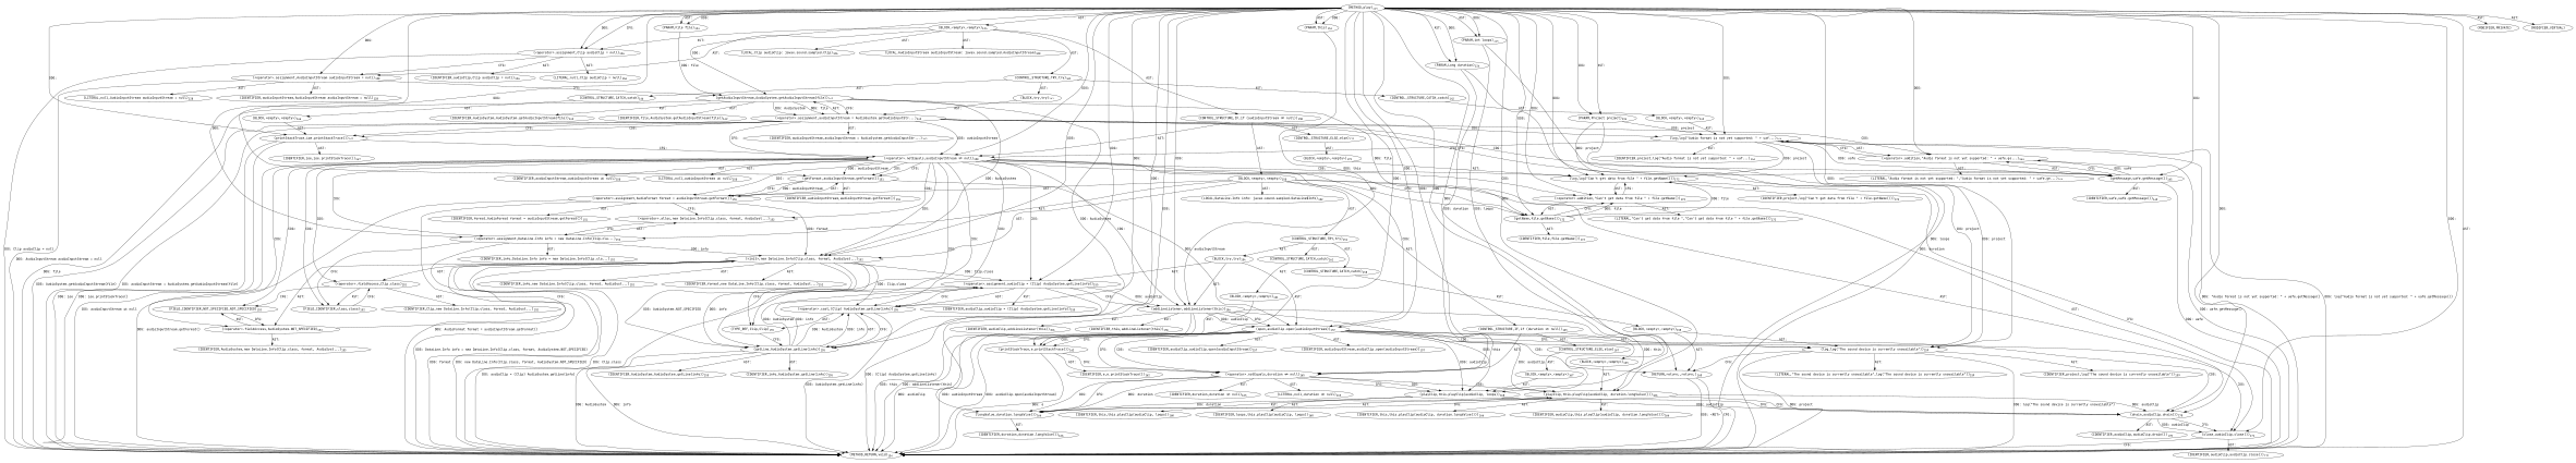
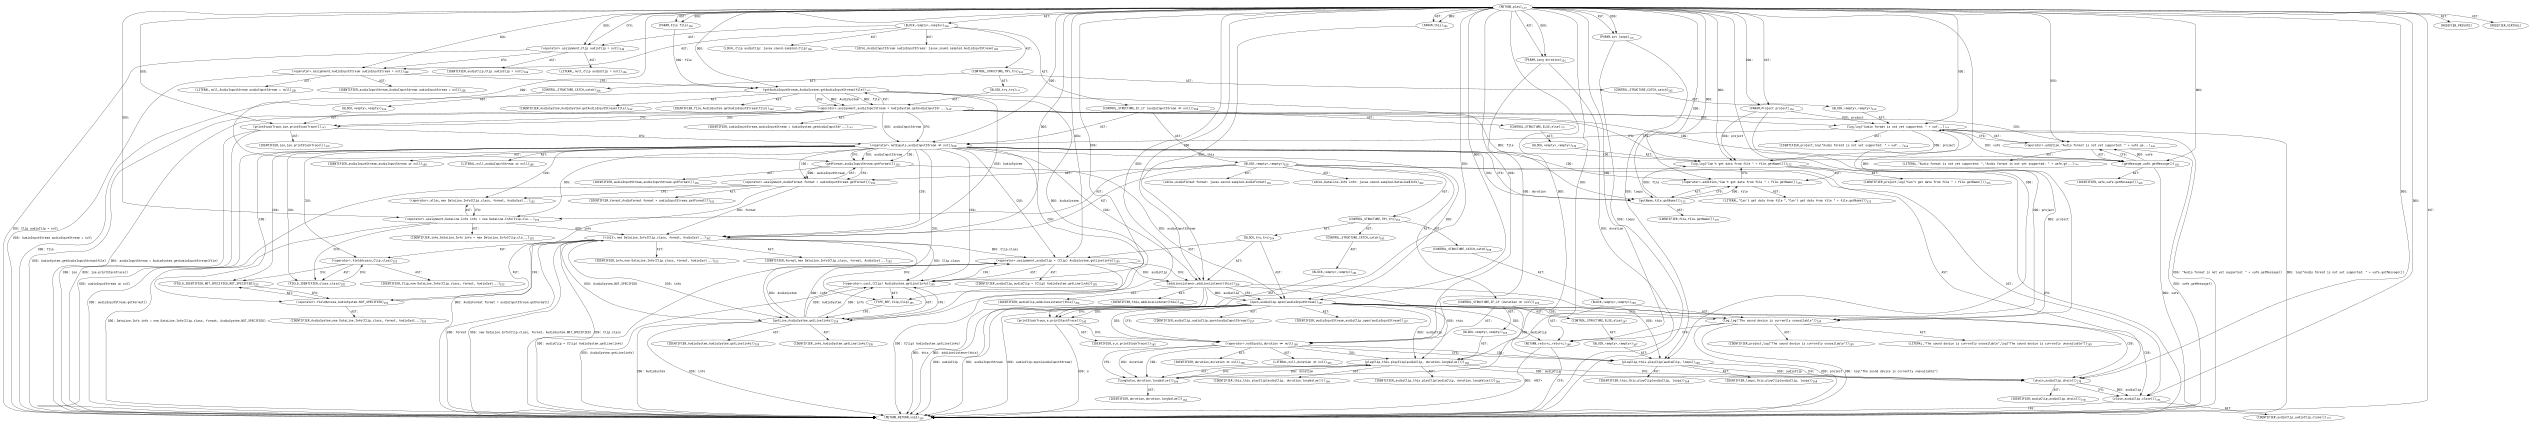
  digraph {
    fontname="JetBrains Mono"
    node [fontname="JetBrains Mono"]
    edge [fontname="JetBrains Mono"]
    n1 [label=<(METHOD,play)<SUB>134</SUB>>]
    n2 [label=<(PARAM,this)<SUB>134</SUB>>]
    n3 [label=<(PARAM,Project project)<SUB>134</SUB>>]
    n4 [label=<(PARAM,File file)<SUB>134</SUB>>]
    n5 [label=<(PARAM,int loops)<SUB>134</SUB>>]
    n6 [label=<(PARAM,Long duration)<SUB>134</SUB>>]
    n7 [label=<(BLOCK,&lt;empty&gt;,&lt;empty&gt;)<SUB>134</SUB>>]
    n8 [label=<(&lt;operator&gt;.assignment,Clip audioClip = null)<SUB>136</SUB>>]
    n9 [label=<(&lt;operator&gt;.assignment,AudioInputStream audioInputStream = null)<SUB>138</SUB>>]
    n10 [label=<(getAudioInputStream,AudioSystem.getAudioInputStream(file))<SUB>142</SUB>>]
    n11 [label=<(log,log(&quot;Audio format is not yet supported: &quot; + uaf...)<SUB>144</SUB>>]
    n12 [label=<(&lt;operator&gt;.addition,&quot;Audio format is not yet supported: &quot; + uafe.ge...)<SUB>144</SUB>>]
    n13 [label=<(getMessage,uafe.getMessage())<SUB>145</SUB>>]
    n14 [label=<(printStackTrace,ioe.printStackTrace())<SUB>147</SUB>>]
    n15 [label=<(&lt;operator&gt;.notEquals,audioInputStream != null)<SUB>150</SUB>>]
    n16 [label=<(getFormat,audioInputStream.getFormat())<SUB>151</SUB>>]
    n17 [label=<(&lt;operator&gt;.assignment,DataLine.Info info = new DataLine.Info(Clip.cla...)<SUB>152</SUB>>]
    n18 [label=<(&lt;init&gt;,new DataLine.Info(Clip.class, format, AudioSyst...)<SUB>152</SUB>>]
    n19 [label=<(&lt;operator&gt;.assignment,audioClip = (Clip) AudioSystem.getLine(info))<SUB>155</SUB>>]
    n20 [label=<(&lt;operator&gt;.cast,(Clip) AudioSystem.getLine(info))<SUB>155</SUB>>]
    n21 [label=<(getLine,AudioSystem.getLine(info))<SUB>155</SUB>>]
    n22 [label=<(addLineListener,addLineListener(this))<SUB>156</SUB>>]
    n23 [label=<(open,audioClip.open(audioInputStream))<SUB>157</SUB>>]
    n24 [label=<(log,log(&quot;The sound device is currently unavailable&quot;))<SUB>159</SUB>>]
    n25 [label=<(RETURN,return;,return;)<SUB>160</SUB>>]
    n26 [label=<(printStackTrace,e.printStackTrace())<SUB>162</SUB>>]
    n27 [label=<(&lt;operator&gt;.notEquals,duration != null)<SUB>165</SUB>>]
    n28 [label=<(playClip,this.playClip(audioClip, duration.longValue()))<SUB>166</SUB>>]
    n29 [label=<(longValue,duration.longValue())<SUB>166</SUB>>]
    n30 [label=<(playClip,this.playClip(audioClip, loops))<SUB>168</SUB>>]
    n31 [label=<(drain,audioClip.drain())<SUB>170</SUB>>]
    n32 [label=<(close,audioClip.close())<SUB>171</SUB>>]
    n33 [label=<(log,log(&quot;Can't get data from file &quot; + file.getName()))<SUB>173</SUB>>]
    n34 [label=<(&lt;operator&gt;.addition,&quot;Can't get data from file &quot; + file.getName())<SUB>173</SUB>>]
    n35 [label=<(getName,file.getName())<SUB>173</SUB>>]
    n36 [label=<(MODIFIER,PRIVATE)>]
    n37 [label=<(MODIFIER,VIRTUAL)>]
    n38 [label=<(METHOD_RETURN,void)<SUB>134</SUB>>]
    n39 [label=<(LOCAL,Clip audioClip: javax.sound.sampled.Clip)<SUB>136</SUB>>]
    n40 [label=<(LOCAL,AudioInputStream audioInputStream: javax.sound.sampled.AudioInputStream)<SUB>138</SUB>>]
    n41 [label=<(CONTROL_STRUCTURE,TRY,try)<SUB>141</SUB>>]
    n42 [label=<(CONTROL_STRUCTURE,IF,if (audioInputStream != null))<SUB>150</SUB>>]
    n43 [label=<(IDENTIFIER,audioClip,Clip audioClip = null)<SUB>136</SUB>>]
    n44 [label=<(LITERAL,null,Clip audioClip = null)<SUB>136</SUB>>]
    n45 [label=<(IDENTIFIER,audioInputStream,AudioInputStream audioInputStream = null)<SUB>138</SUB>>]
    n46 [label=<(LITERAL,null,AudioInputStream audioInputStream = null)<SUB>138</SUB>>]
    n47 [label=<(&lt;operator&gt;.assignment,audioInputStream = AudioSystem.getAudioInputStr...)<SUB>142</SUB>>]
    n48 [label=<(IDENTIFIER,AudioSystem,AudioSystem.getAudioInputStream(file))<SUB>142</SUB>>]
    n49 [label=<(IDENTIFIER,file,AudioSystem.getAudioInputStream(file))<SUB>142</SUB>>]
    n50 [label=<(IDENTIFIER,project,log(&quot;Audio format is not yet supported: &quot; + uaf...)<SUB>144</SUB>>]
    n51 [label=<(LITERAL,&quot;Audio format is not yet supported: &quot;,&quot;Audio format is not yet supported: &quot; + uafe.ge...)<SUB>144</SUB>>]
    n52 [label=<(IDENTIFIER,uafe,uafe.getMessage())<SUB>145</SUB>>]
    n53 [label=<(IDENTIFIER,ioe,ioe.printStackTrace())<SUB>147</SUB>>]
    n54 [label=<(IDENTIFIER,audioInputStream,audioInputStream != null)<SUB>150</SUB>>]
    n55 [label=<(LITERAL,null,audioInputStream != null)<SUB>150</SUB>>]
    n56 [label=<(&lt;operator&gt;.assignment,AudioFormat format = audioInputStream.getFormat())<SUB>151</SUB>>]
    n57 [label=<(&lt;operator&gt;.alloc,new DataLine.Info(Clip.class, format, AudioSyst...)<SUB>152</SUB>>]
    n58 [label=<(&lt;operator&gt;.fieldAccess,Clip.class)<SUB>152</SUB>>]
    n59 [label=<(FIELD_IDENTIFIER,class,class)<SUB>152</SUB>>]
    n60 [label=<(&lt;operator&gt;.fieldAccess,AudioSystem.NOT_SPECIFIED)<SUB>153</SUB>>]
    n61 [label=<(FIELD_IDENTIFIER,NOT_SPECIFIED,NOT_SPECIFIED)<SUB>153</SUB>>]
    n62 [label=<(TYPE_REF,Clip,Clip)<SUB>155</SUB>>]
    n63 [label=<(IDENTIFIER,audioInputStream,audioInputStream.getFormat())<SUB>151</SUB>>]
    n64 [label=<(IDENTIFIER,info,DataLine.Info info = new DataLine.Info(Clip.cla...)<SUB>152</SUB>>]
    n65 [label=<(IDENTIFIER,info,new DataLine.Info(Clip.class, format, AudioSyst...)<SUB>152</SUB>>]
    n66 [label=<(IDENTIFIER,format,new DataLine.Info(Clip.class, format, AudioSyst...)<SUB>152</SUB>>]
    n67 [label=<(IDENTIFIER,audioClip,audioClip = (Clip) AudioSystem.getLine(info))<SUB>155</SUB>>]
    n68 [label=<(IDENTIFIER,AudioSystem,AudioSystem.getLine(info))<SUB>155</SUB>>]
    n69 [label=<(IDENTIFIER,info,AudioSystem.getLine(info))<SUB>155</SUB>>]
    n70 [label=<(IDENTIFIER,audioClip,addLineListener(this))<SUB>156</SUB>>]
    n71 [label=<(IDENTIFIER,this,addLineListener(this))<SUB>156</SUB>>]
    n72 [label=<(IDENTIFIER,audioClip,audioClip.open(audioInputStream))<SUB>157</SUB>>]
    n73 [label=<(IDENTIFIER,audioInputStream,audioClip.open(audioInputStream))<SUB>157</SUB>>]
    n74 [label=<(IDENTIFIER,project,log(&quot;The sound device is currently unavailable&quot;))<SUB>159</SUB>>]
    n75 [label=<(LITERAL,&quot;The sound device is currently unavailable&quot;,log(&quot;The sound device is currently unavailable&quot;))<SUB>159</SUB>>]
    n76 [label=<(IDENTIFIER,e,e.printStackTrace())<SUB>162</SUB>>]
    n77 [label=<(IDENTIFIER,duration,duration != null)<SUB>165</SUB>>]
    n78 [label=<(LITERAL,null,duration != null)<SUB>165</SUB>>]
    n79 [label=<(IDENTIFIER,this,this.playClip(audioClip, duration.longValue()))<SUB>166</SUB>>]
    n80 [label=<(IDENTIFIER,audioClip,this.playClip(audioClip, duration.longValue()))<SUB>166</SUB>>]
    n81 [label=<(IDENTIFIER,duration,duration.longValue())<SUB>166</SUB>>]
    n82 [label=<(IDENTIFIER,this,this.playClip(audioClip, loops))<SUB>168</SUB>>]
    n83 [label=<(IDENTIFIER,loops,this.playClip(audioClip, loops))<SUB>168</SUB>>]
    n84 [label=<(IDENTIFIER,audioClip,audioClip.drain())<SUB>170</SUB>>]
    n85 [label=<(IDENTIFIER,audioClip,audioClip.close())<SUB>171</SUB>>]
    n86 [label=<(IDENTIFIER,project,log(&quot;Can't get data from file &quot; + file.getName()))<SUB>173</SUB>>]
    n87 [label=<(LITERAL,&quot;Can't get data from file &quot;,&quot;Can't get data from file &quot; + file.getName())<SUB>173</SUB>>]
    n88 [label=<(IDENTIFIER,file,file.getName())<SUB>173</SUB>>]
    n89 [label=<(BLOCK,try,try)<SUB>141</SUB>>]
    n90 [label=<(CONTROL_STRUCTURE,CATCH,catch)<SUB>143</SUB>>]
    n91 [label=<(CONTROL_STRUCTURE,CATCH,catch)<SUB>146</SUB>>]
    n92 [label=<(BLOCK,&lt;empty&gt;,&lt;empty&gt;)<SUB>150</SUB>>]
    n93 [label=<(CONTROL_STRUCTURE,ELSE,else)<SUB>172</SUB>>]
    n94 [label=<(BLOCK,&lt;empty&gt;,&lt;empty&gt;)<SUB>143</SUB>>]
    n95 [label=<(BLOCK,&lt;empty&gt;,&lt;empty&gt;)<SUB>146</SUB>>]
    n96 [label=<(IDENTIFIER,audioInputStream,audioInputStream = AudioSystem.getAudioInputStr...)<SUB>142</SUB>>]
+   n97 [label=<(LOCAL,AudioFormat format: javax.sound.sampled.AudioFormat)<SUB>151</SUB>>]
    n98 [label=<(LOCAL,DataLine.Info info: javax.sound.sampled.DataLine$Info)<SUB>152</SUB>>]
    n99 [label=<(CONTROL_STRUCTURE,TRY,try)<SUB>154</SUB>>]
    n100 [label=<(CONTROL_STRUCTURE,IF,if (duration != null))<SUB>165</SUB>>]
    n101 [label=<(BLOCK,&lt;empty&gt;,&lt;empty&gt;)<SUB>172</SUB>>]
    n102 [label=<(IDENTIFIER,format,AudioFormat format = audioInputStream.getFormat())<SUB>151</SUB>>]
    n103 [label=<(IDENTIFIER,Clip,new DataLine.Info(Clip.class, format, AudioSyst...)<SUB>152</SUB>>]
    n104 [label=<(IDENTIFIER,AudioSystem,new DataLine.Info(Clip.class, format, AudioSyst...)<SUB>153</SUB>>]
    n105 [label=<(BLOCK,try,try)<SUB>154</SUB>>]
    n106 [label=<(CONTROL_STRUCTURE,CATCH,catch)<SUB>158</SUB>>]
    n107 [label=<(CONTROL_STRUCTURE,CATCH,catch)<SUB>161</SUB>>]
    n108 [label=<(BLOCK,&lt;empty&gt;,&lt;empty&gt;)<SUB>165</SUB>>]
    n109 [label=<(CONTROL_STRUCTURE,ELSE,else)<SUB>167</SUB>>]
    n110 [label=<(BLOCK,&lt;empty&gt;,&lt;empty&gt;)<SUB>158</SUB>>]
    n111 [label=<(BLOCK,&lt;empty&gt;,&lt;empty&gt;)<SUB>161</SUB>>]
    n112 [label=<(BLOCK,&lt;empty&gt;,&lt;empty&gt;)<SUB>167</SUB>>]
    n1 -> n2 [label="AST: "]
    n1 -> n2 [label="DDG: "]
    n1 -> n3 [label="AST: "]
    n1 -> n3 [label="DDG: "]
    n1 -> n4 [label="AST: "]
    n1 -> n4 [label="DDG: "]
    n1 -> n5 [label="AST: "]
    n1 -> n5 [label="DDG: "]
    n1 -> n6 [label="AST: "]
    n1 -> n6 [label="DDG: "]
    n1 -> n7 [label="AST: "]
    n1 -> n8 [label="CFG: "]
    n1 -> n8 [label="DDG: "]
    n1 -> n9 [label="DDG: "]
    n1 -> n10 [label="DDG: "]
    n1 -> n11 [label="DDG: "]
    n1 -> n12 [label="DDG: "]
    n1 -> n13 [label="DDG: "]
    n1 -> n14 [label="DDG: "]
    n1 -> n15 [label="DDG: "]
    n1 -> n16 [label="DDG: "]
    n1 -> n17 [label="DDG: "]
    n1 -> n18 [label="DDG: "]
    n1 -> n19 [label="DDG: "]
    n1 -> n20 [label="DDG: "]
    n1 -> n21 [label="DDG: "]
    n1 -> n22 [label="DDG: "]
    n1 -> n23 [label="DDG: "]
    n1 -> n24 [label="DDG: "]
    n1 -> n25 [label="DDG: "]
    n1 -> n26 [label="DDG: "]
    n1 -> n27 [label="DDG: "]
    n1 -> n28 [label="DDG: "]
    n1 -> n29 [label="DDG: "]
    n1 -> n30 [label="DDG: "]
    n1 -> n31 [label="DDG: "]
    n1 -> n32 [label="DDG: "]
    n1 -> n33 [label="DDG: "]
    n1 -> n34 [label="DDG: "]
    n1 -> n35 [label="DDG: "]
    n1 -> n36 [label="AST: "]
    n1 -> n37 [label="AST: "]
    n1 -> n38 [label="AST: "]
    n2 -> n22 [label="DDG: this"]
    n3 -> n11 [label="DDG: project"]
    n3 -> n24 [label="DDG: project"]
    n3 -> n33 [label="DDG: project"]
    n4 -> n10 [label="DDG: file"]
    n5 -> n30 [label="DDG: loops"]
    n5 -> n38 [label="DDG: loops"]
    n6 -> n27 [label="DDG: duration"]
    n6 -> n38 [label="DDG: duration"]
    n7 -> n8 [label="AST: "]
    n7 -> n9 [label="AST: "]
    n7 -> n39 [label="AST: "]
    n7 -> n40 [label="AST: "]
    n7 -> n41 [label="AST: "]
    n7 -> n42 [label="AST: "]
    n8 -> n9 [label="CFG: "]
    n8 -> n38 [label="DDG: Clip audioClip = null"]
    n8 -> n43 [label="AST: "]
    n8 -> n44 [label="AST: "]
    n9 -> n10 [label="CFG: "]
    n9 -> n38 [label="DDG: AudioInputStream audioInputStream = null"]
    n9 -> n45 [label="AST: "]
    n9 -> n46 [label="AST: "]
    n10 -> n18 [label="DDG: AudioSystem"]
    n10 -> n21 [label="DDG: AudioSystem"]
    n10 -> n35 [label="DDG: file"]
    n10 -> n38 [label="DDG: file"]
    n10 -> n47 [label="CFG: "]
    n10 -> n47 [label="DDG: AudioSystem"]
    n10 -> n47 [label="DDG: file"]
    n10 -> n48 [label="AST: "]
    n10 -> n49 [label="AST: "]
    n11 -> n12 [label="AST: "]
    n11 -> n15 [label="CFG: "]
    n11 -> n24 [label="DDG: project"]
    n11 -> n33 [label="DDG: project"]
    n11 -> n38 [label="DDG: &quot;Audio format is not yet supported: &quot; + uafe.getMessage()"]
    n11 -> n38 [label="DDG: log(&quot;Audio format is not yet supported: &quot; + uafe.getMessage())"]
    n11 -> n50 [label="AST: "]
    n12 -> n11 [label="CFG: "]
    n12 -> n13 [label="AST: "]
    n12 -> n38 [label="DDG: uafe.getMessage()"]
    n12 -> n51 [label="AST: "]
    n13 -> n11 [label="DDG: uafe"]
    n13 -> n12 [label="CFG: "]
    n13 -> n12 [label="DDG: uafe"]
    n13 -> n38 [label="DDG: uafe"]
    n13 -> n52 [label="AST: "]
    n14 -> n15 [label="CFG: "]
    n14 -> n38 [label="DDG: ioe.printStackTrace()"]
    n14 -> n38 [label="DDG: ioe"]
    n14 -> n53 [label="AST: "]
    n15 -> n16 [label="CFG: "]
    n15 -> n16 [label="DDG: audioInputStream"]
    n15 -> n16 [label="CDG: "]
    n15 -> n17 [label="CDG: "]
    n15 -> n18 [label="CDG: "]
    n15 -> n19 [label="CDG: "]
    n15 -> n20 [label="CDG: "]
    n15 -> n21 [label="CDG: "]
    n15 -> n22 [label="CDG: "]
    n15 -> n23 [label="CDG: "]
    n15 -> n33 [label="CDG: "]
    n15 -> n34 [label="CDG: "]
    n15 -> n35 [label="CFG: "]
    n15 -> n35 [label="CDG: "]
    n15 -> n38 [label="DDG: audioInputStream != null"]
    n15 -> n54 [label="AST: "]
    n15 -> n55 [label="AST: "]
    n15 -> n56 [label="CDG: "]
    n15 -> n57 [label="CDG: "]
    n15 -> n58 [label="CDG: "]
    n15 -> n59 [label="CDG: "]
    n15 -> n60 [label="CDG: "]
    n15 -> n61 [label="CDG: "]
    n15 -> n62 [label="CDG: "]
    n16 -> n23 [label="DDG: audioInputStream"]
    n16 -> n56 [label="CFG: "]
    n16 -> n56 [label="DDG: audioInputStream"]
    n16 -> n63 [label="AST: "]
    n17 -> n18 [label="DDG: info"]
    n17 -> n38 [label="DDG: DataLine.Info info = new DataLine.Info(Clip.class, format, AudioSystem.NOT_SPECIFIED)"]
    n17 -> n57 [label="AST: "]
    n17 -> n59 [label="CFG: "]
    n17 -> n64 [label="AST: "]
    n18 -> n19 [label="DDG: Clip.class"]
    n18 -> n20 [label="DDG: Clip.class"]
    n18 -> n21 [label="DDG: AudioSystem.NOT_SPECIFIED"]
    n18 -> n21 [label="DDG: info"]
    n18 -> n38 [label="DDG: Clip.class"]
    n18 -> n38 [label="DDG: format"]
    n18 -> n38 [label="DDG: new DataLine.Info(Clip.class, format, AudioSystem.NOT_SPECIFIED)"]
    n18 -> n58 [label="AST: "]
    n18 -> n60 [label="AST: "]
    n18 -> n62 [label="CFG: "]
    n18 -> n65 [label="AST: "]
    n18 -> n66 [label="AST: "]
    n19 -> n20 [label="AST: "]
    n19 -> n22 [label="CFG: "]
    n19 -> n22 [label="DDG: audioClip"]
    n19 -> n38 [label="DDG: (Clip) AudioSystem.getLine(info)"]
    n19 -> n38 [label="DDG: audioClip = (Clip) AudioSystem.getLine(info)"]
    n19 -> n67 [label="AST: "]
    n20 -> n19 [label="CFG: "]
    n20 -> n21 [label="AST: "]
    n20 -> n38 [label="DDG: AudioSystem.getLine(info)"]
    n20 -> n62 [label="AST: "]
    n21 -> n19 [label="DDG: AudioSystem"]
    n21 -> n19 [label="DDG: info"]
    n21 -> n20 [label="CFG: "]
    n21 -> n20 [label="DDG: AudioSystem"]
    n21 -> n20 [label="DDG: info"]
    n21 -> n38 [label="DDG: AudioSystem"]
    n21 -> n38 [label="DDG: info"]
    n21 -> n68 [label="AST: "]
    n21 -> n69 [label="AST: "]
    n22 -> n23 [label="CFG: "]
    n22 -> n23 [label="DDG: audioClip"]
    n22 -> n28 [label="DDG: this"]
    n22 -> n30 [label="DDG: this"]
    n22 -> n38 [label="DDG: this"]
    n22 -> n38 [label="DDG: addLineListener(this)"]
    n22 -> n70 [label="AST: "]
    n22 -> n71 [label="AST: "]
    n23 -> n24 [label="CFG: "]
    n23 -> n24 [label="CDG: "]
    n23 -> n25 [label="CDG: "]
    n23 -> n26 [label="CFG: "]
    n23 -> n26 [label="CDG: "]
    n23 -> n27 [label="CFG: "]
    n23 -> n27 [label="CDG: "]
    n23 -> n28 [label="DDG: audioClip"]
    n23 -> n30 [label="DDG: audioClip"]
    n23 -> n31 [label="CDG: "]
    n23 -> n32 [label="CDG: "]
    n23 -> n38 [label="DDG: audioClip"]
    n23 -> n38 [label="DDG: audioInputStream"]
    n23 -> n38 [label="DDG: audioClip.open(audioInputStream)"]
    n23 -> n72 [label="AST: "]
    n23 -> n73 [label="AST: "]
    n24 -> n25 [label="CFG: "]
    n24 -> n38 [label="DDG: project"]
    n24 -> n38 [label="DDG: log(&quot;The sound device is currently unavailable&quot;)"]
    n24 -> n74 [label="AST: "]
    n24 -> n75 [label="AST: "]
    n25 -> n38 [label="CFG: "]
    n25 -> n38 [label="DDG: &lt;RET&gt;"]
    n26 -> n27 [label="CFG: "]
    n26 -> n38 [label="DDG: e"]
    n26 -> n76 [label="AST: "]
    n27 -> n28 [label="CDG: "]
    n27 -> n29 [label="CFG: "]
    n27 -> n29 [label="DDG: duration"]
    n27 -> n29 [label="CDG: "]
    n27 -> n30 [label="CFG: "]
    n27 -> n30 [label="CDG: "]
    n27 -> n77 [label="AST: "]
    n27 -> n78 [label="AST: "]
    n28 -> n29 [label="AST: "]
    n28 -> n31 [label="CFG: "]
    n28 -> n31 [label="DDG: audioClip"]
    n28 -> n79 [label="AST: "]
    n28 -> n80 [label="AST: "]
    n29 -> n28 [label="CFG: "]
    n29 -> n28 [label="DDG: duration"]
    n29 -> n81 [label="AST: "]
    n30 -> n31 [label="CFG: "]
    n30 -> n31 [label="DDG: audioClip"]
    n30 -> n82 [label="AST: "]
    n30 -> n83 [label="AST: "]
    n31 -> n32 [label="CFG: "]
    n31 -> n32 [label="DDG: audioClip"]
    n31 -> n84 [label="AST: "]
    n32 -> n38 [label="CFG: "]
    n32 -> n85 [label="AST: "]
    n33 -> n34 [label="AST: "]
    n33 -> n38 [label="CFG: "]
    n33 -> n86 [label="AST: "]
    n34 -> n33 [label="CFG: "]
    n34 -> n35 [label="AST: "]
    n34 -> n87 [label="AST: "]
    n35 -> n33 [label="DDG: file"]
    n35 -> n34 [label="CFG: "]
    n35 -> n34 [label="DDG: file"]
    n35 -> n88 [label="AST: "]
    n41 -> n89 [label="AST: "]
    n41 -> n90 [label="AST: "]
    n41 -> n91 [label="AST: "]
    n42 -> n15 [label="AST: "]
    n42 -> n92 [label="AST: "]
    n42 -> n93 [label="AST: "]
    n47 -> n10 [label="AST: "]
    n47 -> n11 [label="CDG: "]
    n47 -> n12 [label="CDG: "]
    n47 -> n13 [label="CFG: "]
    n47 -> n13 [label="CDG: "]
    n47 -> n14 [label="CFG: "]
    n47 -> n14 [label="CDG: "]
    n47 -> n15 [label="CFG: "]
    n47 -> n15 [label="DDG: audioInputStream"]
    n47 -> n38 [label="DDG: AudioSystem.getAudioInputStream(file)"]
    n47 -> n38 [label="DDG: audioInputStream = AudioSystem.getAudioInputStream(file)"]
    n47 -> n96 [label="AST: "]
    n56 -> n16 [label="AST: "]
    n56 -> n18 [label="DDG: format"]
    n56 -> n38 [label="DDG: audioInputStream.getFormat()"]
    n56 -> n38 [label="DDG: AudioFormat format = audioInputStream.getFormat()"]
    n56 -> n57 [label="CFG: "]
    n56 -> n102 [label="AST: "]
    n57 -> n17 [label="CFG: "]
    n58 -> n59 [label="AST: "]
    n58 -> n61 [label="CFG: "]
    n58 -> n103 [label="AST: "]
    n59 -> n58 [label="CFG: "]
    n60 -> n18 [label="CFG: "]
    n60 -> n61 [label="AST: "]
    n60 -> n104 [label="AST: "]
    n61 -> n60 [label="CFG: "]
    n62 -> n21 [label="CFG: "]
    n89 -> n47 [label="AST: "]
    n90 -> n94 [label="AST: "]
    n91 -> n95 [label="AST: "]
    n92 -> n17 [label="AST: "]
    n92 -> n18 [label="AST: "]
    n92 -> n31 [label="AST: "]
    n92 -> n32 [label="AST: "]
    n92 -> n56 [label="AST: "]
+   n92 -> n97 [label="AST: "]
    n92 -> n98 [label="AST: "]
    n92 -> n99 [label="AST: "]
    n92 -> n100 [label="AST: "]
    n93 -> n101 [label="AST: "]
    n94 -> n11 [label="AST: "]
    n95 -> n14 [label="AST: "]
    n99 -> n105 [label="AST: "]
    n99 -> n106 [label="AST: "]
    n99 -> n107 [label="AST: "]
    n100 -> n27 [label="AST: "]
    n100 -> n108 [label="AST: "]
    n100 -> n109 [label="AST: "]
    n101 -> n33 [label="AST: "]
    n105 -> n19 [label="AST: "]
    n105 -> n22 [label="AST: "]
    n105 -> n23 [label="AST: "]
    n106 -> n110 [label="AST: "]
    n107 -> n111 [label="AST: "]
    n108 -> n28 [label="AST: "]
    n109 -> n112 [label="AST: "]
    n110 -> n24 [label="AST: "]
    n110 -> n25 [label="AST: "]
    n111 -> n26 [label="AST: "]
    n112 -> n30 [label="AST: "]
  }
